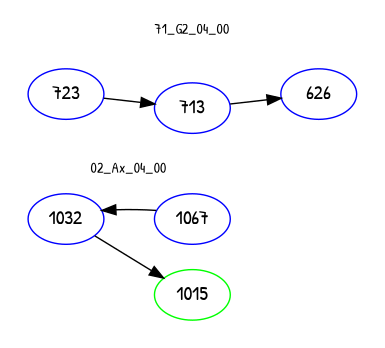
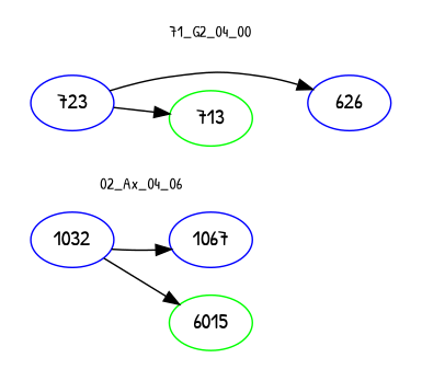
  digraph {
    fontname="Patrick Hand"
    rankdir=LR
    node [color=blue fontname="Patrick Hand"]
    edge [color=black fontname="Patrick Hand"]
    n1 [label=1032]
-   n2 [color=green label=1015]
+   n2 [color=green label=6015]
    n3 [label=1067]
    n4 [label=723]
-   n5 [label=713]
+   n5 [color=green label=713]
    n6 [label=626]
    subgraph cluster_1 {
      color=white
      fontsize=10
-     label="02_Ax_04_00"
+     label="02_Ax_04_06"
      n1
      n2
      n3
    }
    subgraph cluster_2 {
      color=white
      fontsize=10
      label="71_G2_04_00"
      n4
      n5
      n6
    }
    n1 -> n2
-   n3 -> n1
+   n1 -> n3
    n4 -> n5
-   n5 -> n6
+   n4 -> n6
  }
